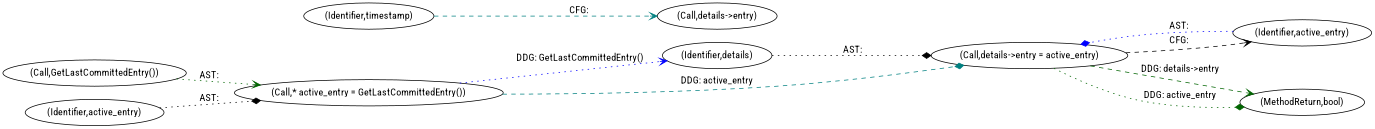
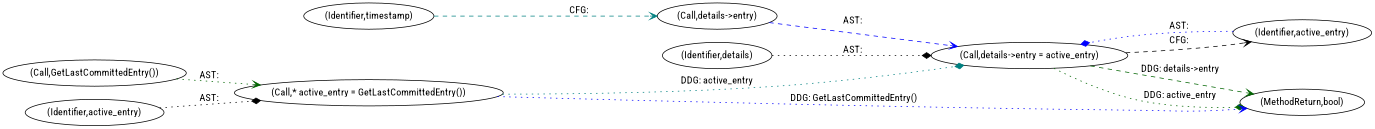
  digraph {
    fontname="Roboto Condensed"
    rankdir=LR
    node [fontname="Roboto Condensed"]
    edge [arrowhead=vee color=black fontname="Roboto Condensed" style=dotted]
    n1 [label="(Call,details->entry = active_entry)"]
    n2 [label="(Identifier,active_entry)"]
    n3 [label="(MethodReturn,bool)"]
    n4 [label="(Call,* active_entry = GetLastCommittedEntry())"]
    n5 [label="(Call,GetLastCommittedEntry())"]
    n6 [label="(Identifier,details)"]
    n7 [label="(Call,details->entry)"]
    n8 [label="(Identifier,active_entry)"]
    n9 [label="(Identifier,timestamp)"]
    n1 -> n2 [label="CFG: " style=dashed]
    n1 -> n3 [color=darkgreen label="DDG: details->entry" style=dashed]
    n1 -> n3 [arrowhead=diamond color=darkgreen label="DDG: active_entry"]
    n2 -> n1 [arrowhead=diamond color=blue label="AST: "]
-   n4 -> n1 [arrowhead=diamond color=teal label="DDG: active_entry" style=dashed]
-   n4 -> n6 [color=blue label="DDG: GetLastCommittedEntry()"]
+   n4 -> n1 [arrowhead=diamond color=teal label="DDG: active_entry"]
+   n4 -> n3 [color=blue label="DDG: GetLastCommittedEntry()"]
    n5 -> n4 [color=darkgreen label="AST: "]
    n6 -> n1 [arrowhead=diamond label="AST: "]
+   n7 -> n1 [color=blue label="AST: " style=dashed]
    n8 -> n4 [arrowhead=diamond label="AST: "]
    n9 -> n7 [color=teal label="CFG: " style=dashed]
  }
